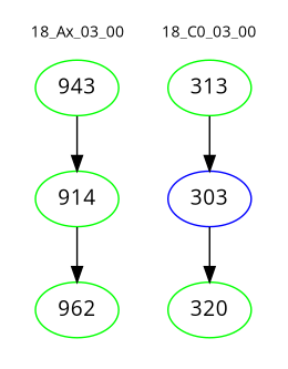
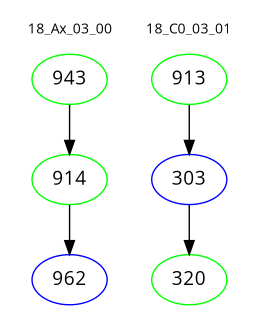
  digraph {
    fontname="Open Sans"
    node [color=green fontname="Open Sans"]
    edge [color=black fontname="Open Sans"]
    n1 [label=943]
    n2 [label=914]
-   n3 [label=962]
-   n4 [label=313]
+   n3 [color=blue label=962]
+   n4 [label=913]
    n5 [color=blue label=303]
    n6 [label=320]
    subgraph cluster_1 {
      color=white
      fontsize=10
      label="18_Ax_03_00"
      n1
      n2
      n3
    }
    subgraph cluster_2 {
      color=white
      fontsize=10
-     label="18_C0_03_00"
+     label="18_C0_03_01"
      n4
      n5
      n6
    }
    n1 -> n2
    n2 -> n3
    n4 -> n5
    n5 -> n6
  }
